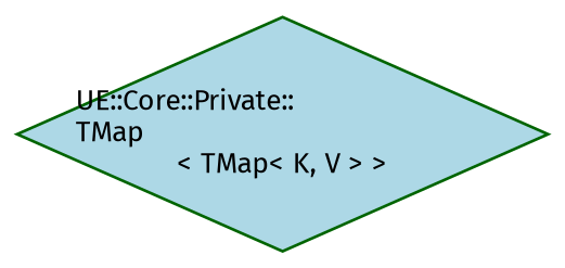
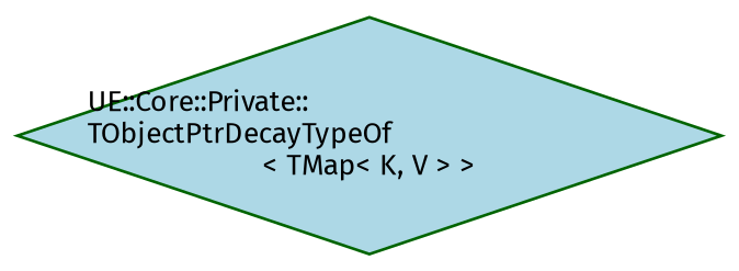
  digraph {
    rankdir=TB
    fontname="Fira Sans"
-   n1 [color=darkgreen fillcolor=lightblue fontname="Fira Sans" fontsize=10 height=0.2 label="UE::Core::Private::\lTMap\l\< TMap\< K, V \> \>" shape=diamond style=filled width=0.4]
+   n1 [color=darkgreen fillcolor=lightblue fontname="Fira Sans" fontsize=10 height=0.2 label="UE::Core::Private::\lTObjectPtrDecayTypeOf\l\< TMap\< K, V \> \>" shape=diamond style=filled width=0.4]
  }
